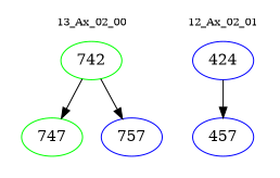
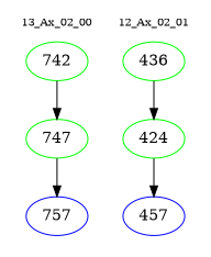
  digraph {
    node [color=green]
    edge [color=black]
    n1 [label=747]
    n2 [label=742]
    n3 [color=blue label=757]
-   n5 [color=blue label=424]
+   n4 [label=436]
+   n5 [label=424]
    n6 [color=blue label=457]
    subgraph cluster_1 {
      color=white
      fontsize=10
      label="13_Ax_02_00"
      n1
      n2
      n3
    }
    subgraph cluster_2 {
      color=white
      fontsize=10
      label="12_Ax_02_01"
+     n4
      n5
      n6
    }
    n2 -> n1
-   n2 -> n3
+   n1 -> n3
+   n4 -> n5
    n5 -> n6
  }
